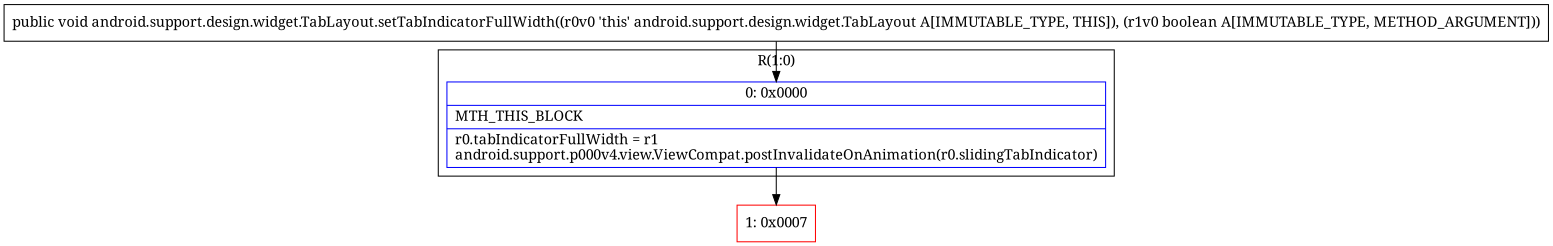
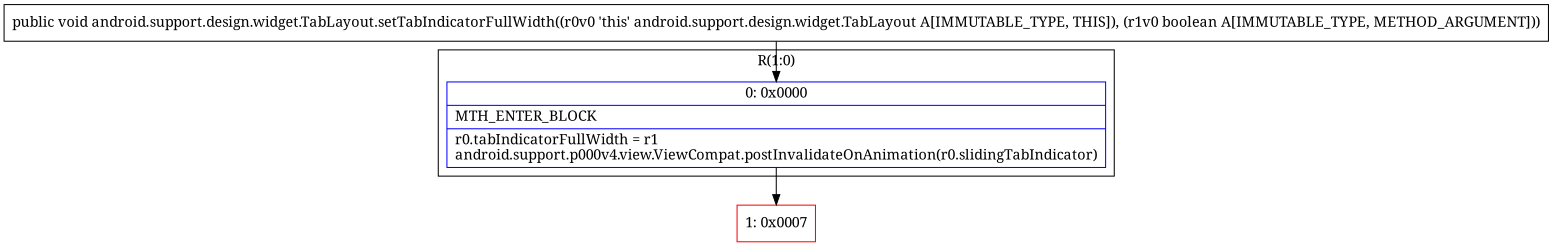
  digraph {
    fontname="Noto Serif"
    node [shape=record fontname="Noto Serif"]
    edge [fontname="Noto Serif"]
-   n1 [color=blue label="{0\:\ 0x0000|MTH_THIS_BLOCK\l|r0.tabIndicatorFullWidth = r1\landroid.support.p000v4.view.ViewCompat.postInvalidateOnAnimation(r0.slidingTabIndicator)\l}"]
+   n1 [color=blue label="{0\:\ 0x0000|MTH_ENTER_BLOCK\l|r0.tabIndicatorFullWidth = r1\landroid.support.p000v4.view.ViewCompat.postInvalidateOnAnimation(r0.slidingTabIndicator)\l}"]
    n2 [color=red label="{1\:\ 0x0007}"]
    n3 [label="{public void android.support.design.widget.TabLayout.setTabIndicatorFullWidth((r0v0 'this' android.support.design.widget.TabLayout A[IMMUTABLE_TYPE, THIS]), (r1v0 boolean A[IMMUTABLE_TYPE, METHOD_ARGUMENT])) }"]
    subgraph cluster_1 {
      label="R(1:0)"
      n1
    }
    n1 -> n2
    n3 -> n1
  }
